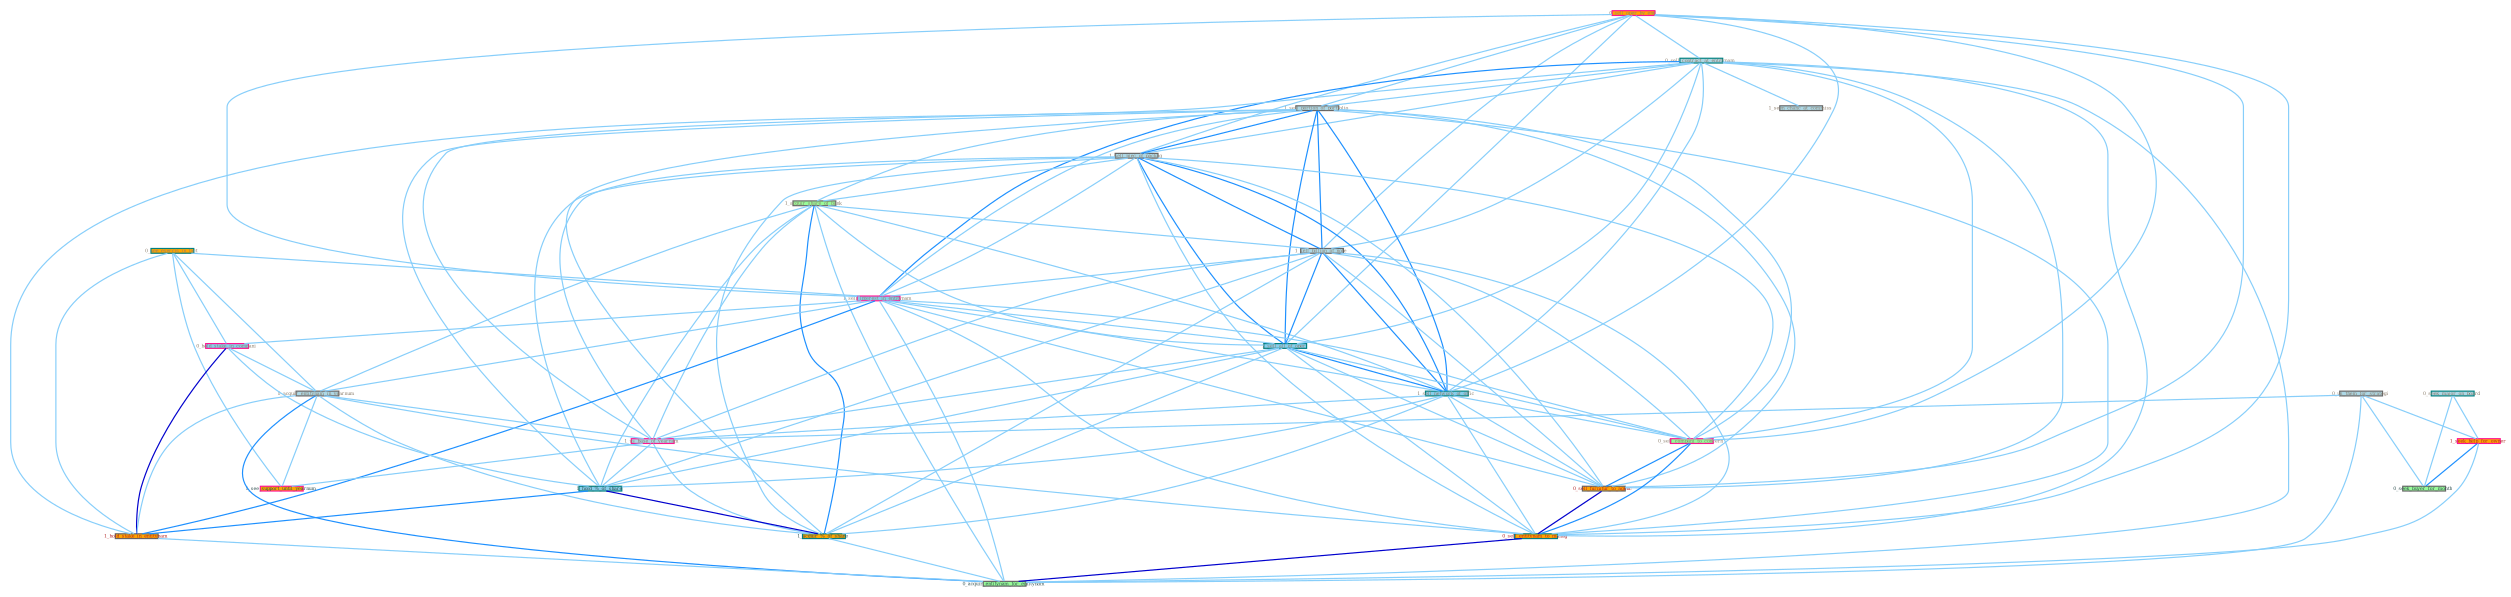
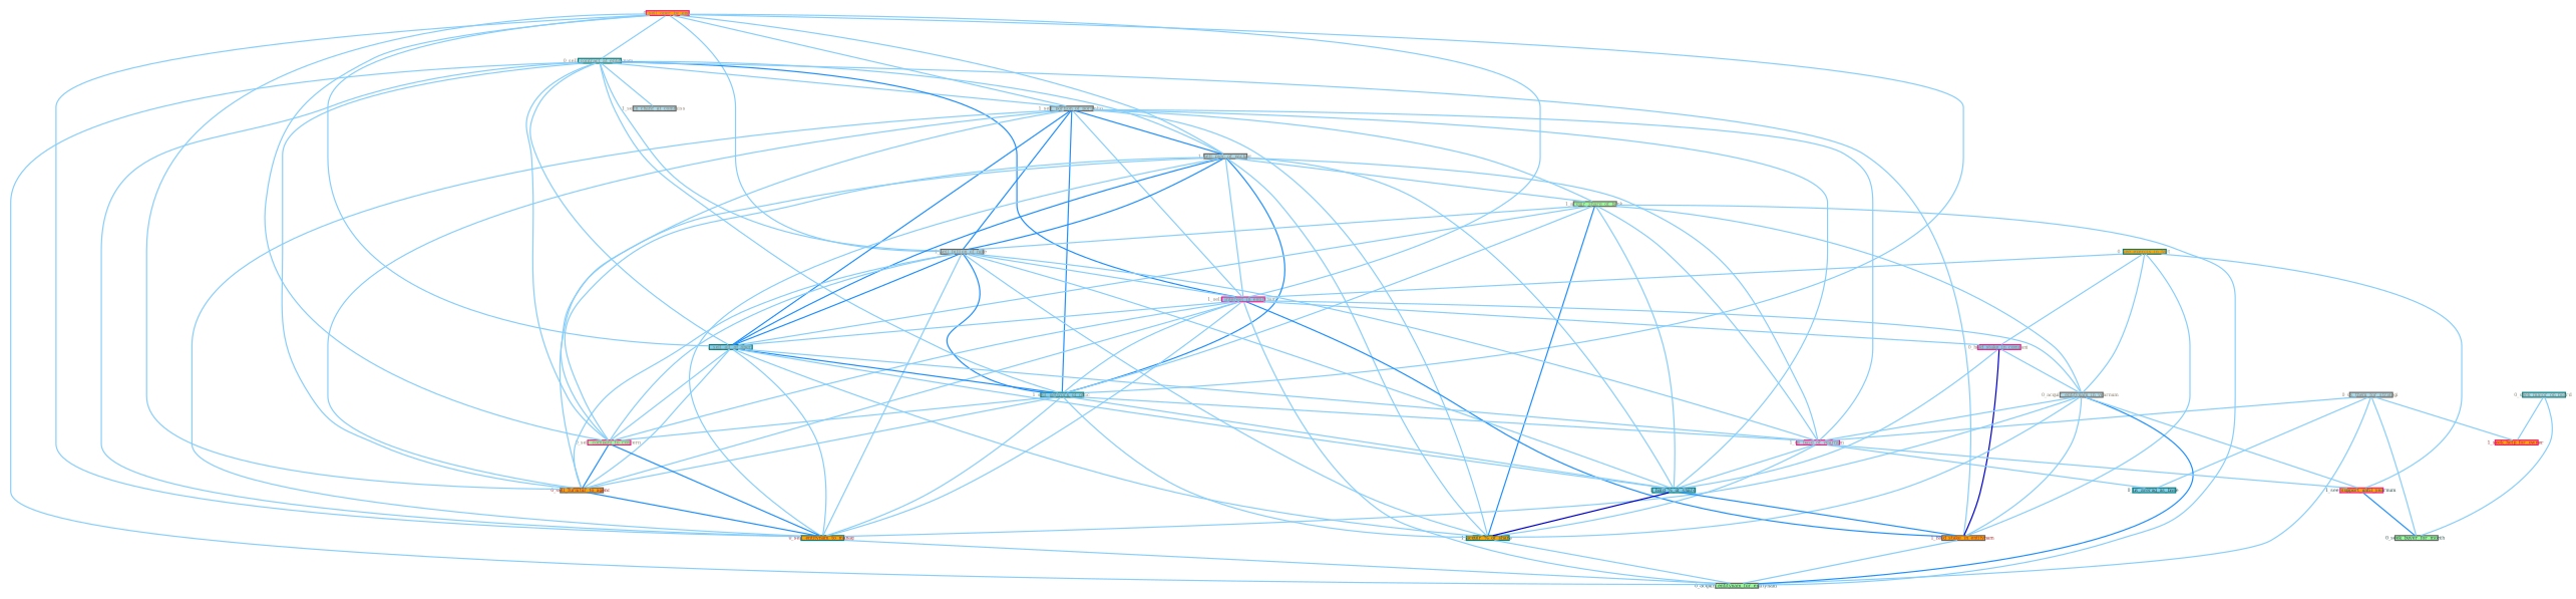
  graph {
    node [color=gray40 fillcolor=lightblue fixedsize=true fontcolor="#8b7d6b" fontsize=4 shape=polygon style=filled]
    edge [color="#87cefa" w=1]
    "0_sell_oper_by_end " [color=deeppink fillcolor=orange height=.06 width=.5]
    "0_sell_contract_at_entitynam " [color=teal height=.06 width=.5]
    "0_us_them_for_strategi " [height=.06 width=.5]
    "1_sell_portion_of_portfolio " [height=.06 width=.5]
    "1_sell_piec_of_packag " [height=.06 width=.5]
    "1_acquir_share_of_bank " [fillcolor=palegreen height=.06 width=.5]
    "1_sell_billion_of_note " [height=.06 width=.5]
    "0_see_exercis_in_fact " [color=teal fillcolor=orange height=.06 width=.5]
    "1_sell_interest_in_entitynam " [color=deeppink fillcolor=skyblue height=.06 width=.5]
    "1_seen_chanc_at_commiss " [height=.06 width=.5]
    "1_sell_all_of_oper " [color=teal fillcolor=skyblue height=.06 width=.5]
    "0_hold_stake_in_compani " [color=deeppink fillcolor=skyblue height=.06 width=.5]
    "0_seek_major_on_board " [color=teal height=.06 width=.5]
    "1_sell_network_of_offic " [color=teal fillcolor=skyblue height=.06 width=.5]
    "0_sell_compani_to_concern " [color=deeppink fillcolor=palegreen height=.06 width=.5]
    "0_acquir_entitynam_in_yearnum " [height=.06 width=.5]
    "1_us_base_of_yearnum " [color=deeppink height=.06 width=.5]
    "1_hold_stake_in_entitynam " [fillcolor=orange fontcolor="#b22222" height=.06 width=.5]
    "1_seek_help_for_owner " [color=deeppink fillcolor=orange fontcolor="#b22222" height=.06 width=.5]
    "0_sell_furnitur_to_agenc " [fillcolor=orange fontcolor="#b22222" height=.06 width=.5]
    "0_sell_entitynam_to_manag " [color=teal fillcolor=orange fontcolor="#b22222" height=.06 width=.5]
    "0_acquir_entitynam_for_entitynam " [fillcolor=palegreen fontcolor="#2f4f4f" height=.06 width=.5]
    "0_seek_buyer_for_month " [fillcolor=palegreen fontcolor="#2f4f4f" height=.06 width=.5]
+   "0_us_averag_as_base " [color=teal fillcolor=skyblue fontcolor="#2f4f4f" height=.06 width=.5]
    "1_hold_%_of_share " [color=teal fillcolor=skyblue fontcolor="#2f4f4f" height=.06 width=.5]
    "1_acquir_%_of_share " [color=teal fillcolor=orange fontcolor="#2f4f4f" height=.06 width=.5]
    "1_see_support_until_yearnum " [color=deeppink fillcolor=orange fontcolor="#2f4f4f" height=.06 width=.5]
    subgraph sub_1 {
      "0_sell_oper_by_end "
      "0_sell_contract_at_entitynam "
      "0_us_them_for_strategi "
      "1_sell_portion_of_portfolio "
      "1_sell_piec_of_packag "
      "1_acquir_share_of_bank "
      "1_sell_billion_of_note "
      "0_see_exercis_in_fact "
      "1_sell_interest_in_entitynam "
      "1_seen_chanc_at_commiss "
      "1_sell_all_of_oper "
      "0_hold_stake_in_compani "
      "0_seek_major_on_board "
      "1_sell_network_of_offic "
      "0_sell_compani_to_concern "
      "0_acquir_entitynam_in_yearnum "
      "1_us_base_of_yearnum "
    }
    subgraph sub_2 {
      "1_hold_stake_in_entitynam "
      "1_seek_help_for_owner "
      "0_sell_furnitur_to_agenc "
      "0_sell_entitynam_to_manag "
    }
    "0_sell_oper_by_end " -- "0_sell_contract_at_entitynam "
    "0_sell_oper_by_end " -- "1_sell_portion_of_portfolio "
    "0_sell_oper_by_end " -- "1_sell_piec_of_packag "
    "0_sell_oper_by_end " -- "1_sell_billion_of_note "
    "0_sell_oper_by_end " -- "1_sell_interest_in_entitynam "
    "0_sell_oper_by_end " -- "1_sell_all_of_oper "
    "0_sell_oper_by_end " -- "1_sell_network_of_offic "
    "0_sell_oper_by_end " -- "0_sell_compani_to_concern "
    "0_sell_oper_by_end " -- "0_sell_furnitur_to_agenc "
    "0_sell_oper_by_end " -- "0_sell_entitynam_to_manag "
    "0_sell_contract_at_entitynam " -- "1_sell_portion_of_portfolio "
    "0_sell_contract_at_entitynam " -- "1_sell_piec_of_packag "
    "0_sell_contract_at_entitynam " -- "1_sell_billion_of_note "
    "0_sell_contract_at_entitynam " -- "1_sell_interest_in_entitynam " [color="#1e90ff" w=2]
    "0_sell_contract_at_entitynam " -- "1_seen_chanc_at_commiss "
    "0_sell_contract_at_entitynam " -- "1_sell_all_of_oper "
    "0_sell_contract_at_entitynam " -- "1_sell_network_of_offic "
    "0_sell_contract_at_entitynam " -- "0_sell_compani_to_concern "
    "0_sell_contract_at_entitynam " -- "1_hold_stake_in_entitynam "
    "0_sell_contract_at_entitynam " -- "0_sell_furnitur_to_agenc "
    "0_sell_contract_at_entitynam " -- "0_sell_entitynam_to_manag "
    "0_sell_contract_at_entitynam " -- "0_acquir_entitynam_for_entitynam "
    "0_us_them_for_strategi " -- "1_us_base_of_yearnum "
    "0_us_them_for_strategi " -- "1_seek_help_for_owner "
    "0_us_them_for_strategi " -- "0_acquir_entitynam_for_entitynam "
    "0_us_them_for_strategi " -- "0_seek_buyer_for_month "
+   "0_us_them_for_strategi " -- "0_us_averag_as_base "
    "1_sell_portion_of_portfolio " -- "1_sell_piec_of_packag " [color="#1e90ff" w=2]
    "1_sell_portion_of_portfolio " -- "1_acquir_share_of_bank "
    "1_sell_portion_of_portfolio " -- "1_sell_billion_of_note " [color="#1e90ff" w=2]
    "1_sell_portion_of_portfolio " -- "1_sell_interest_in_entitynam "
    "1_sell_portion_of_portfolio " -- "1_sell_all_of_oper " [color="#1e90ff" w=2]
    "1_sell_portion_of_portfolio " -- "1_sell_network_of_offic " [color="#1e90ff" w=2]
    "1_sell_portion_of_portfolio " -- "0_sell_compani_to_concern "
    "1_sell_portion_of_portfolio " -- "1_us_base_of_yearnum "
    "1_sell_portion_of_portfolio " -- "0_sell_furnitur_to_agenc "
    "1_sell_portion_of_portfolio " -- "0_sell_entitynam_to_manag "
    "1_sell_portion_of_portfolio " -- "1_hold_%_of_share "
    "1_sell_portion_of_portfolio " -- "1_acquir_%_of_share "
    "1_sell_piec_of_packag " -- "1_acquir_share_of_bank "
    "1_sell_piec_of_packag " -- "1_sell_billion_of_note " [color="#1e90ff" w=2]
    "1_sell_piec_of_packag " -- "1_sell_interest_in_entitynam "
    "1_sell_piec_of_packag " -- "1_sell_all_of_oper " [color="#1e90ff" w=2]
    "1_sell_piec_of_packag " -- "1_sell_network_of_offic " [color="#1e90ff" w=2]
    "1_sell_piec_of_packag " -- "0_sell_compani_to_concern "
    "1_sell_piec_of_packag " -- "1_us_base_of_yearnum "
    "1_sell_piec_of_packag " -- "0_sell_furnitur_to_agenc "
    "1_sell_piec_of_packag " -- "0_sell_entitynam_to_manag "
    "1_sell_piec_of_packag " -- "1_hold_%_of_share "
    "1_sell_piec_of_packag " -- "1_acquir_%_of_share "
    "1_acquir_share_of_bank " -- "1_sell_billion_of_note "
    "1_acquir_share_of_bank " -- "1_sell_all_of_oper "
    "1_acquir_share_of_bank " -- "1_sell_network_of_offic "
    "1_acquir_share_of_bank " -- "0_acquir_entitynam_in_yearnum "
    "1_acquir_share_of_bank " -- "1_us_base_of_yearnum "
    "1_acquir_share_of_bank " -- "0_acquir_entitynam_for_entitynam "
    "1_acquir_share_of_bank " -- "1_hold_%_of_share "
    "1_acquir_share_of_bank " -- "1_acquir_%_of_share " [color="#1e90ff" w=2]
    "1_sell_billion_of_note " -- "1_sell_interest_in_entitynam "
    "1_sell_billion_of_note " -- "1_sell_all_of_oper " [color="#1e90ff" w=2]
    "1_sell_billion_of_note " -- "1_sell_network_of_offic " [color="#1e90ff" w=2]
    "1_sell_billion_of_note " -- "0_sell_compani_to_concern "
    "1_sell_billion_of_note " -- "1_us_base_of_yearnum "
    "1_sell_billion_of_note " -- "0_sell_furnitur_to_agenc "
    "1_sell_billion_of_note " -- "0_sell_entitynam_to_manag "
    "1_sell_billion_of_note " -- "1_hold_%_of_share "
    "1_sell_billion_of_note " -- "1_acquir_%_of_share "
    "0_see_exercis_in_fact " -- "1_sell_interest_in_entitynam "
    "0_see_exercis_in_fact " -- "0_hold_stake_in_compani "
    "0_see_exercis_in_fact " -- "0_acquir_entitynam_in_yearnum "
    "0_see_exercis_in_fact " -- "1_hold_stake_in_entitynam "
    "0_see_exercis_in_fact " -- "1_see_support_until_yearnum "
    "1_sell_interest_in_entitynam " -- "1_sell_all_of_oper "
    "1_sell_interest_in_entitynam " -- "0_hold_stake_in_compani "
    "1_sell_interest_in_entitynam " -- "1_sell_network_of_offic "
    "1_sell_interest_in_entitynam " -- "0_sell_compani_to_concern "
    "1_sell_interest_in_entitynam " -- "0_acquir_entitynam_in_yearnum "
    "1_sell_interest_in_entitynam " -- "1_hold_stake_in_entitynam " [color="#1e90ff" w=2]
    "1_sell_interest_in_entitynam " -- "0_sell_furnitur_to_agenc "
    "1_sell_interest_in_entitynam " -- "0_sell_entitynam_to_manag "
    "1_sell_interest_in_entitynam " -- "0_acquir_entitynam_for_entitynam "
    "1_sell_all_of_oper " -- "1_sell_network_of_offic " [color="#1e90ff" w=2]
    "1_sell_all_of_oper " -- "0_sell_compani_to_concern "
    "1_sell_all_of_oper " -- "1_us_base_of_yearnum "
    "1_sell_all_of_oper " -- "0_sell_furnitur_to_agenc "
    "1_sell_all_of_oper " -- "0_sell_entitynam_to_manag "
    "1_sell_all_of_oper " -- "1_hold_%_of_share "
    "1_sell_all_of_oper " -- "1_acquir_%_of_share "
    "0_hold_stake_in_compani " -- "0_acquir_entitynam_in_yearnum "
    "0_hold_stake_in_compani " -- "1_hold_stake_in_entitynam " [color="#0000cd" w=3]
    "0_hold_stake_in_compani " -- "1_hold_%_of_share "
    "0_seek_major_on_board " -- "1_seek_help_for_owner "
    "0_seek_major_on_board " -- "0_seek_buyer_for_month "
    "1_sell_network_of_offic " -- "0_sell_compani_to_concern "
    "1_sell_network_of_offic " -- "1_us_base_of_yearnum "
    "1_sell_network_of_offic " -- "0_sell_furnitur_to_agenc "
    "1_sell_network_of_offic " -- "0_sell_entitynam_to_manag "
    "1_sell_network_of_offic " -- "1_hold_%_of_share "
    "1_sell_network_of_offic " -- "1_acquir_%_of_share "
    "0_sell_compani_to_concern " -- "0_sell_furnitur_to_agenc " [color="#1e90ff" w=2]
    "0_sell_compani_to_concern " -- "0_sell_entitynam_to_manag " [color="#1e90ff" w=2]
    "0_acquir_entitynam_in_yearnum " -- "1_us_base_of_yearnum "
    "0_acquir_entitynam_in_yearnum " -- "1_hold_stake_in_entitynam "
    "0_acquir_entitynam_in_yearnum " -- "0_sell_entitynam_to_manag "
    "0_acquir_entitynam_in_yearnum " -- "0_acquir_entitynam_for_entitynam " [color="#1e90ff" w=2]
    "0_acquir_entitynam_in_yearnum " -- "1_acquir_%_of_share "
    "0_acquir_entitynam_in_yearnum " -- "1_see_support_until_yearnum "
+   "1_us_base_of_yearnum " -- "0_us_averag_as_base "
    "1_us_base_of_yearnum " -- "1_hold_%_of_share "
    "1_us_base_of_yearnum " -- "1_acquir_%_of_share "
    "1_us_base_of_yearnum " -- "1_see_support_until_yearnum "
    "1_hold_stake_in_entitynam " -- "0_acquir_entitynam_for_entitynam "
-   "1_seek_help_for_owner " -- "0_acquir_entitynam_for_entitynam "
-   "1_seek_help_for_owner " -- "0_seek_buyer_for_month " [color="#1e90ff" w=2]
-   "0_sell_furnitur_to_agenc " -- "0_sell_entitynam_to_manag " [color="#0000cd" w=2]
-   "0_sell_entitynam_to_manag " -- "0_acquir_entitynam_for_entitynam " [color="#0000cd"]
+   "1_see_support_until_yearnum " -- "0_seek_buyer_for_month " [color="#1e90ff" w=2]
+   "0_sell_furnitur_to_agenc " -- "0_sell_entitynam_to_manag " [color="#1e90ff" w=2]
+   "0_sell_entitynam_to_manag " -- "0_acquir_entitynam_for_entitynam "
    "1_hold_%_of_share " -- "1_hold_stake_in_entitynam " [color="#1e90ff"]
    "1_hold_%_of_share " -- "1_acquir_%_of_share " [color="#0000cd" w=3]
    "1_acquir_%_of_share " -- "0_acquir_entitynam_for_entitynam "
  }
